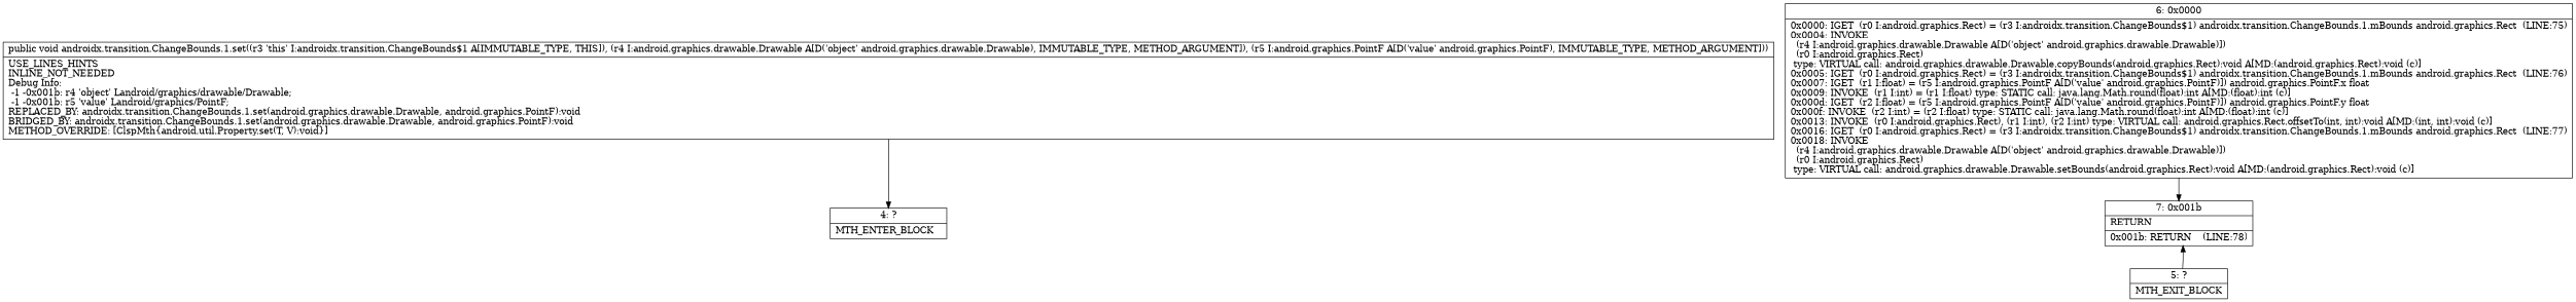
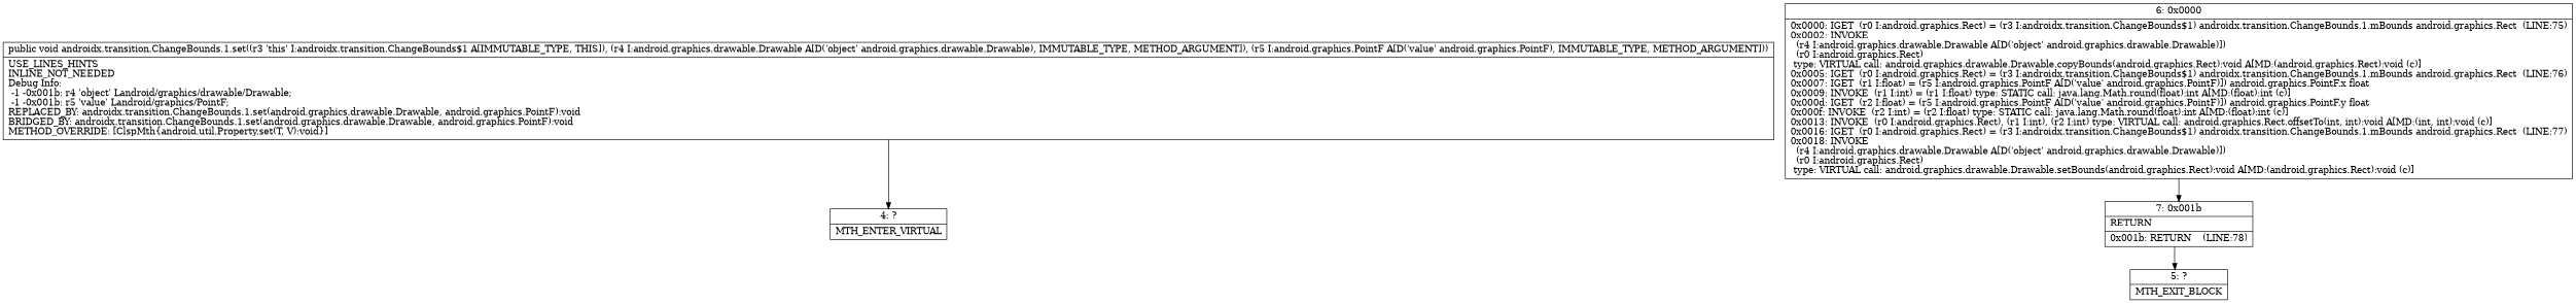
  digraph {
    node [shape=record]
-   n1 [label="{4\:\ ?|MTH_ENTER_BLOCK\l}"]
-   n2 [label="{6\:\ 0x0000|0x0000: IGET  (r0 I:android.graphics.Rect) = (r3 I:androidx.transition.ChangeBounds$1) androidx.transition.ChangeBounds.1.mBounds android.graphics.Rect  (LINE:75)\l0x0004: INVOKE  \l  (r4 I:android.graphics.drawable.Drawable A[D('object' android.graphics.drawable.Drawable)])\l  (r0 I:android.graphics.Rect)\l type: VIRTUAL call: android.graphics.drawable.Drawable.copyBounds(android.graphics.Rect):void A[MD:(android.graphics.Rect):void (c)]\l0x0005: IGET  (r0 I:android.graphics.Rect) = (r3 I:androidx.transition.ChangeBounds$1) androidx.transition.ChangeBounds.1.mBounds android.graphics.Rect  (LINE:76)\l0x0007: IGET  (r1 I:float) = (r5 I:android.graphics.PointF A[D('value' android.graphics.PointF)]) android.graphics.PointF.x float \l0x0009: INVOKE  (r1 I:int) = (r1 I:float) type: STATIC call: java.lang.Math.round(float):int A[MD:(float):int (c)]\l0x000d: IGET  (r2 I:float) = (r5 I:android.graphics.PointF A[D('value' android.graphics.PointF)]) android.graphics.PointF.y float \l0x000f: INVOKE  (r2 I:int) = (r2 I:float) type: STATIC call: java.lang.Math.round(float):int A[MD:(float):int (c)]\l0x0013: INVOKE  (r0 I:android.graphics.Rect), (r1 I:int), (r2 I:int) type: VIRTUAL call: android.graphics.Rect.offsetTo(int, int):void A[MD:(int, int):void (c)]\l0x0016: IGET  (r0 I:android.graphics.Rect) = (r3 I:androidx.transition.ChangeBounds$1) androidx.transition.ChangeBounds.1.mBounds android.graphics.Rect  (LINE:77)\l0x0018: INVOKE  \l  (r4 I:android.graphics.drawable.Drawable A[D('object' android.graphics.drawable.Drawable)])\l  (r0 I:android.graphics.Rect)\l type: VIRTUAL call: android.graphics.drawable.Drawable.setBounds(android.graphics.Rect):void A[MD:(android.graphics.Rect):void (c)]\l}"]
+   n1 [label="{4\:\ ?|MTH_ENTER_VIRTUAL\l}"]
+   n2 [label="{6\:\ 0x0000|0x0000: IGET  (r0 I:android.graphics.Rect) = (r3 I:androidx.transition.ChangeBounds$1) androidx.transition.ChangeBounds.1.mBounds android.graphics.Rect  (LINE:75)\l0x0002: INVOKE  \l  (r4 I:android.graphics.drawable.Drawable A[D('object' android.graphics.drawable.Drawable)])\l  (r0 I:android.graphics.Rect)\l type: VIRTUAL call: android.graphics.drawable.Drawable.copyBounds(android.graphics.Rect):void A[MD:(android.graphics.Rect):void (c)]\l0x0005: IGET  (r0 I:android.graphics.Rect) = (r3 I:androidx.transition.ChangeBounds$1) androidx.transition.ChangeBounds.1.mBounds android.graphics.Rect  (LINE:76)\l0x0007: IGET  (r1 I:float) = (r5 I:android.graphics.PointF A[D('value' android.graphics.PointF)]) android.graphics.PointF.x float \l0x0009: INVOKE  (r1 I:int) = (r1 I:float) type: STATIC call: java.lang.Math.round(float):int A[MD:(float):int (c)]\l0x000d: IGET  (r2 I:float) = (r5 I:android.graphics.PointF A[D('value' android.graphics.PointF)]) android.graphics.PointF.y float \l0x000f: INVOKE  (r2 I:int) = (r2 I:float) type: STATIC call: java.lang.Math.round(float):int A[MD:(float):int (c)]\l0x0013: INVOKE  (r0 I:android.graphics.Rect), (r1 I:int), (r2 I:int) type: VIRTUAL call: android.graphics.Rect.offsetTo(int, int):void A[MD:(int, int):void (c)]\l0x0016: IGET  (r0 I:android.graphics.Rect) = (r3 I:androidx.transition.ChangeBounds$1) androidx.transition.ChangeBounds.1.mBounds android.graphics.Rect  (LINE:77)\l0x0018: INVOKE  \l  (r4 I:android.graphics.drawable.Drawable A[D('object' android.graphics.drawable.Drawable)])\l  (r0 I:android.graphics.Rect)\l type: VIRTUAL call: android.graphics.drawable.Drawable.setBounds(android.graphics.Rect):void A[MD:(android.graphics.Rect):void (c)]\l}"]
    n3 [label="{7\:\ 0x001b|RETURN\l|0x001b: RETURN    (LINE:78)\l}"]
    n4 [label="{5\:\ ?|MTH_EXIT_BLOCK\l}"]
    n5 [label="{public void androidx.transition.ChangeBounds.1.set((r3 'this' I:androidx.transition.ChangeBounds$1 A[IMMUTABLE_TYPE, THIS]), (r4 I:android.graphics.drawable.Drawable A[D('object' android.graphics.drawable.Drawable), IMMUTABLE_TYPE, METHOD_ARGUMENT]), (r5 I:android.graphics.PointF A[D('value' android.graphics.PointF), IMMUTABLE_TYPE, METHOD_ARGUMENT]))  | USE_LINES_HINTS\lINLINE_NOT_NEEDED\lDebug Info:\l  \-1 \-0x001b: r4 'object' Landroid\/graphics\/drawable\/Drawable;\l  \-1 \-0x001b: r5 'value' Landroid\/graphics\/PointF;\lREPLACED_BY: androidx.transition.ChangeBounds.1.set(android.graphics.drawable.Drawable, android.graphics.PointF):void\lBRIDGED_BY: androidx.transition.ChangeBounds.1.set(android.graphics.drawable.Drawable, android.graphics.PointF):void\lMETHOD_OVERRIDE: [ClspMth\{android.util.Property.set(T, V):void\}]\l}"]
    n2 -> n3
-   n4 -> n3
+   n3 -> n4
    n5 -> n1
  }
